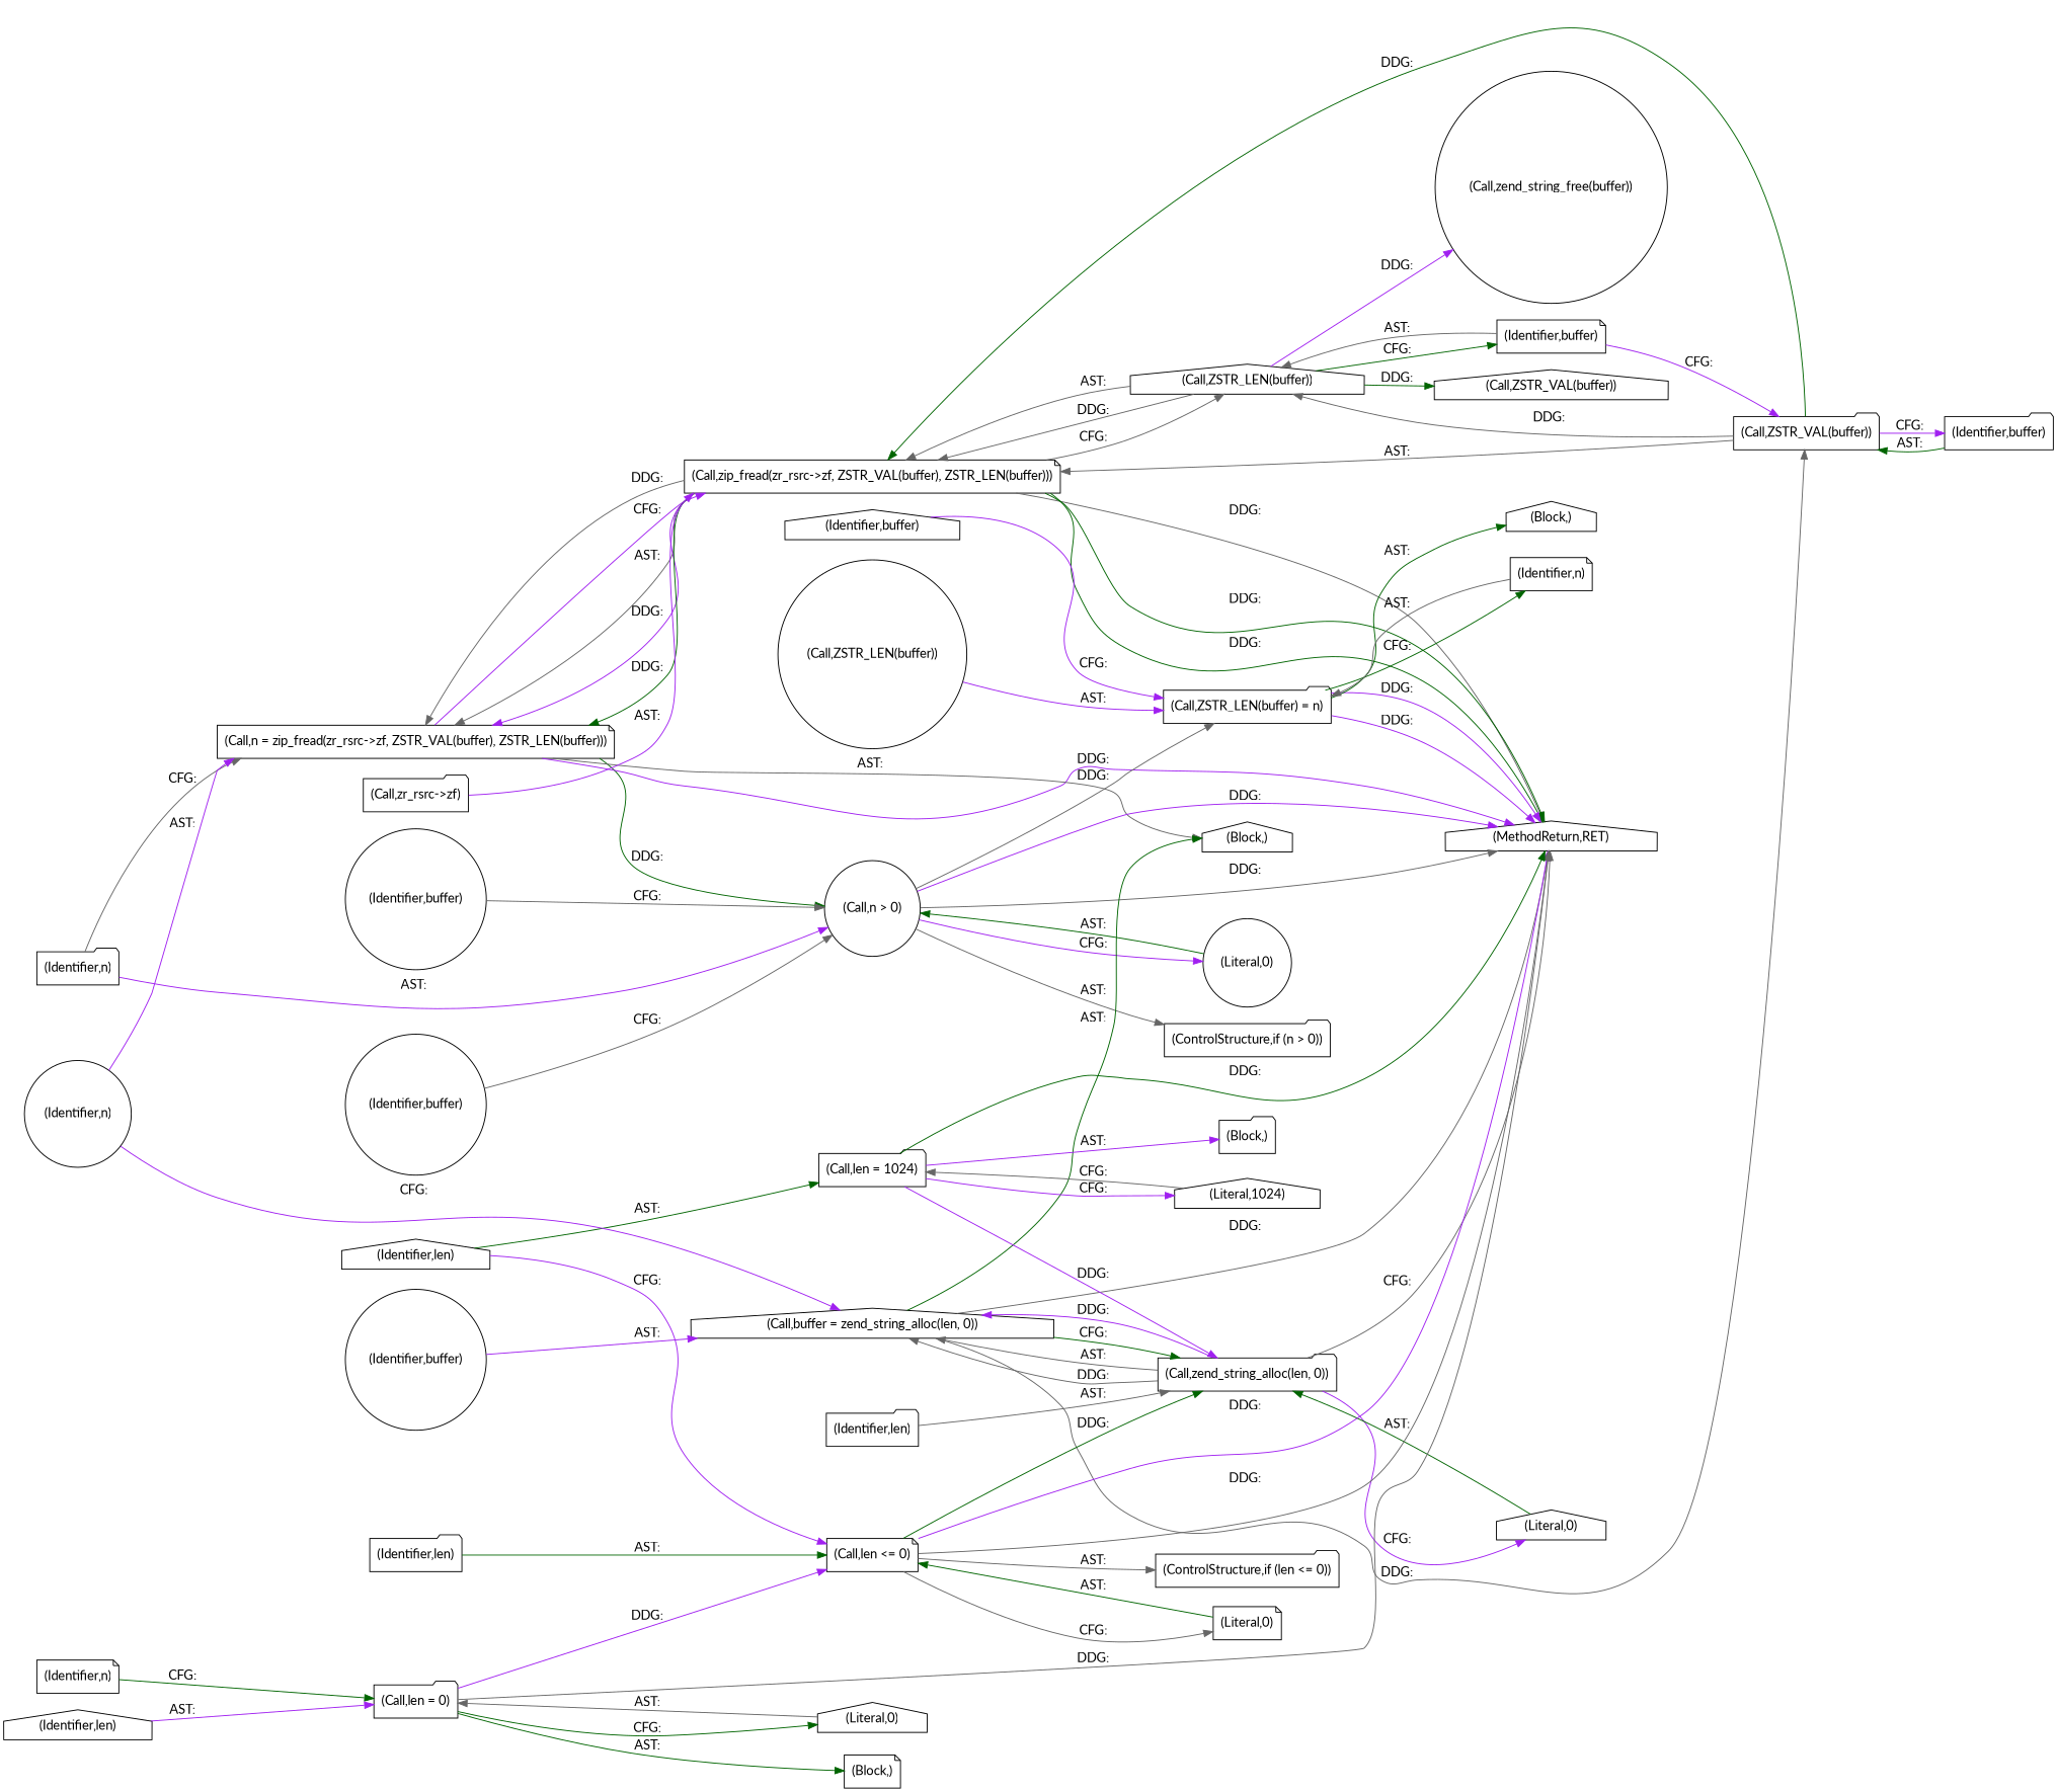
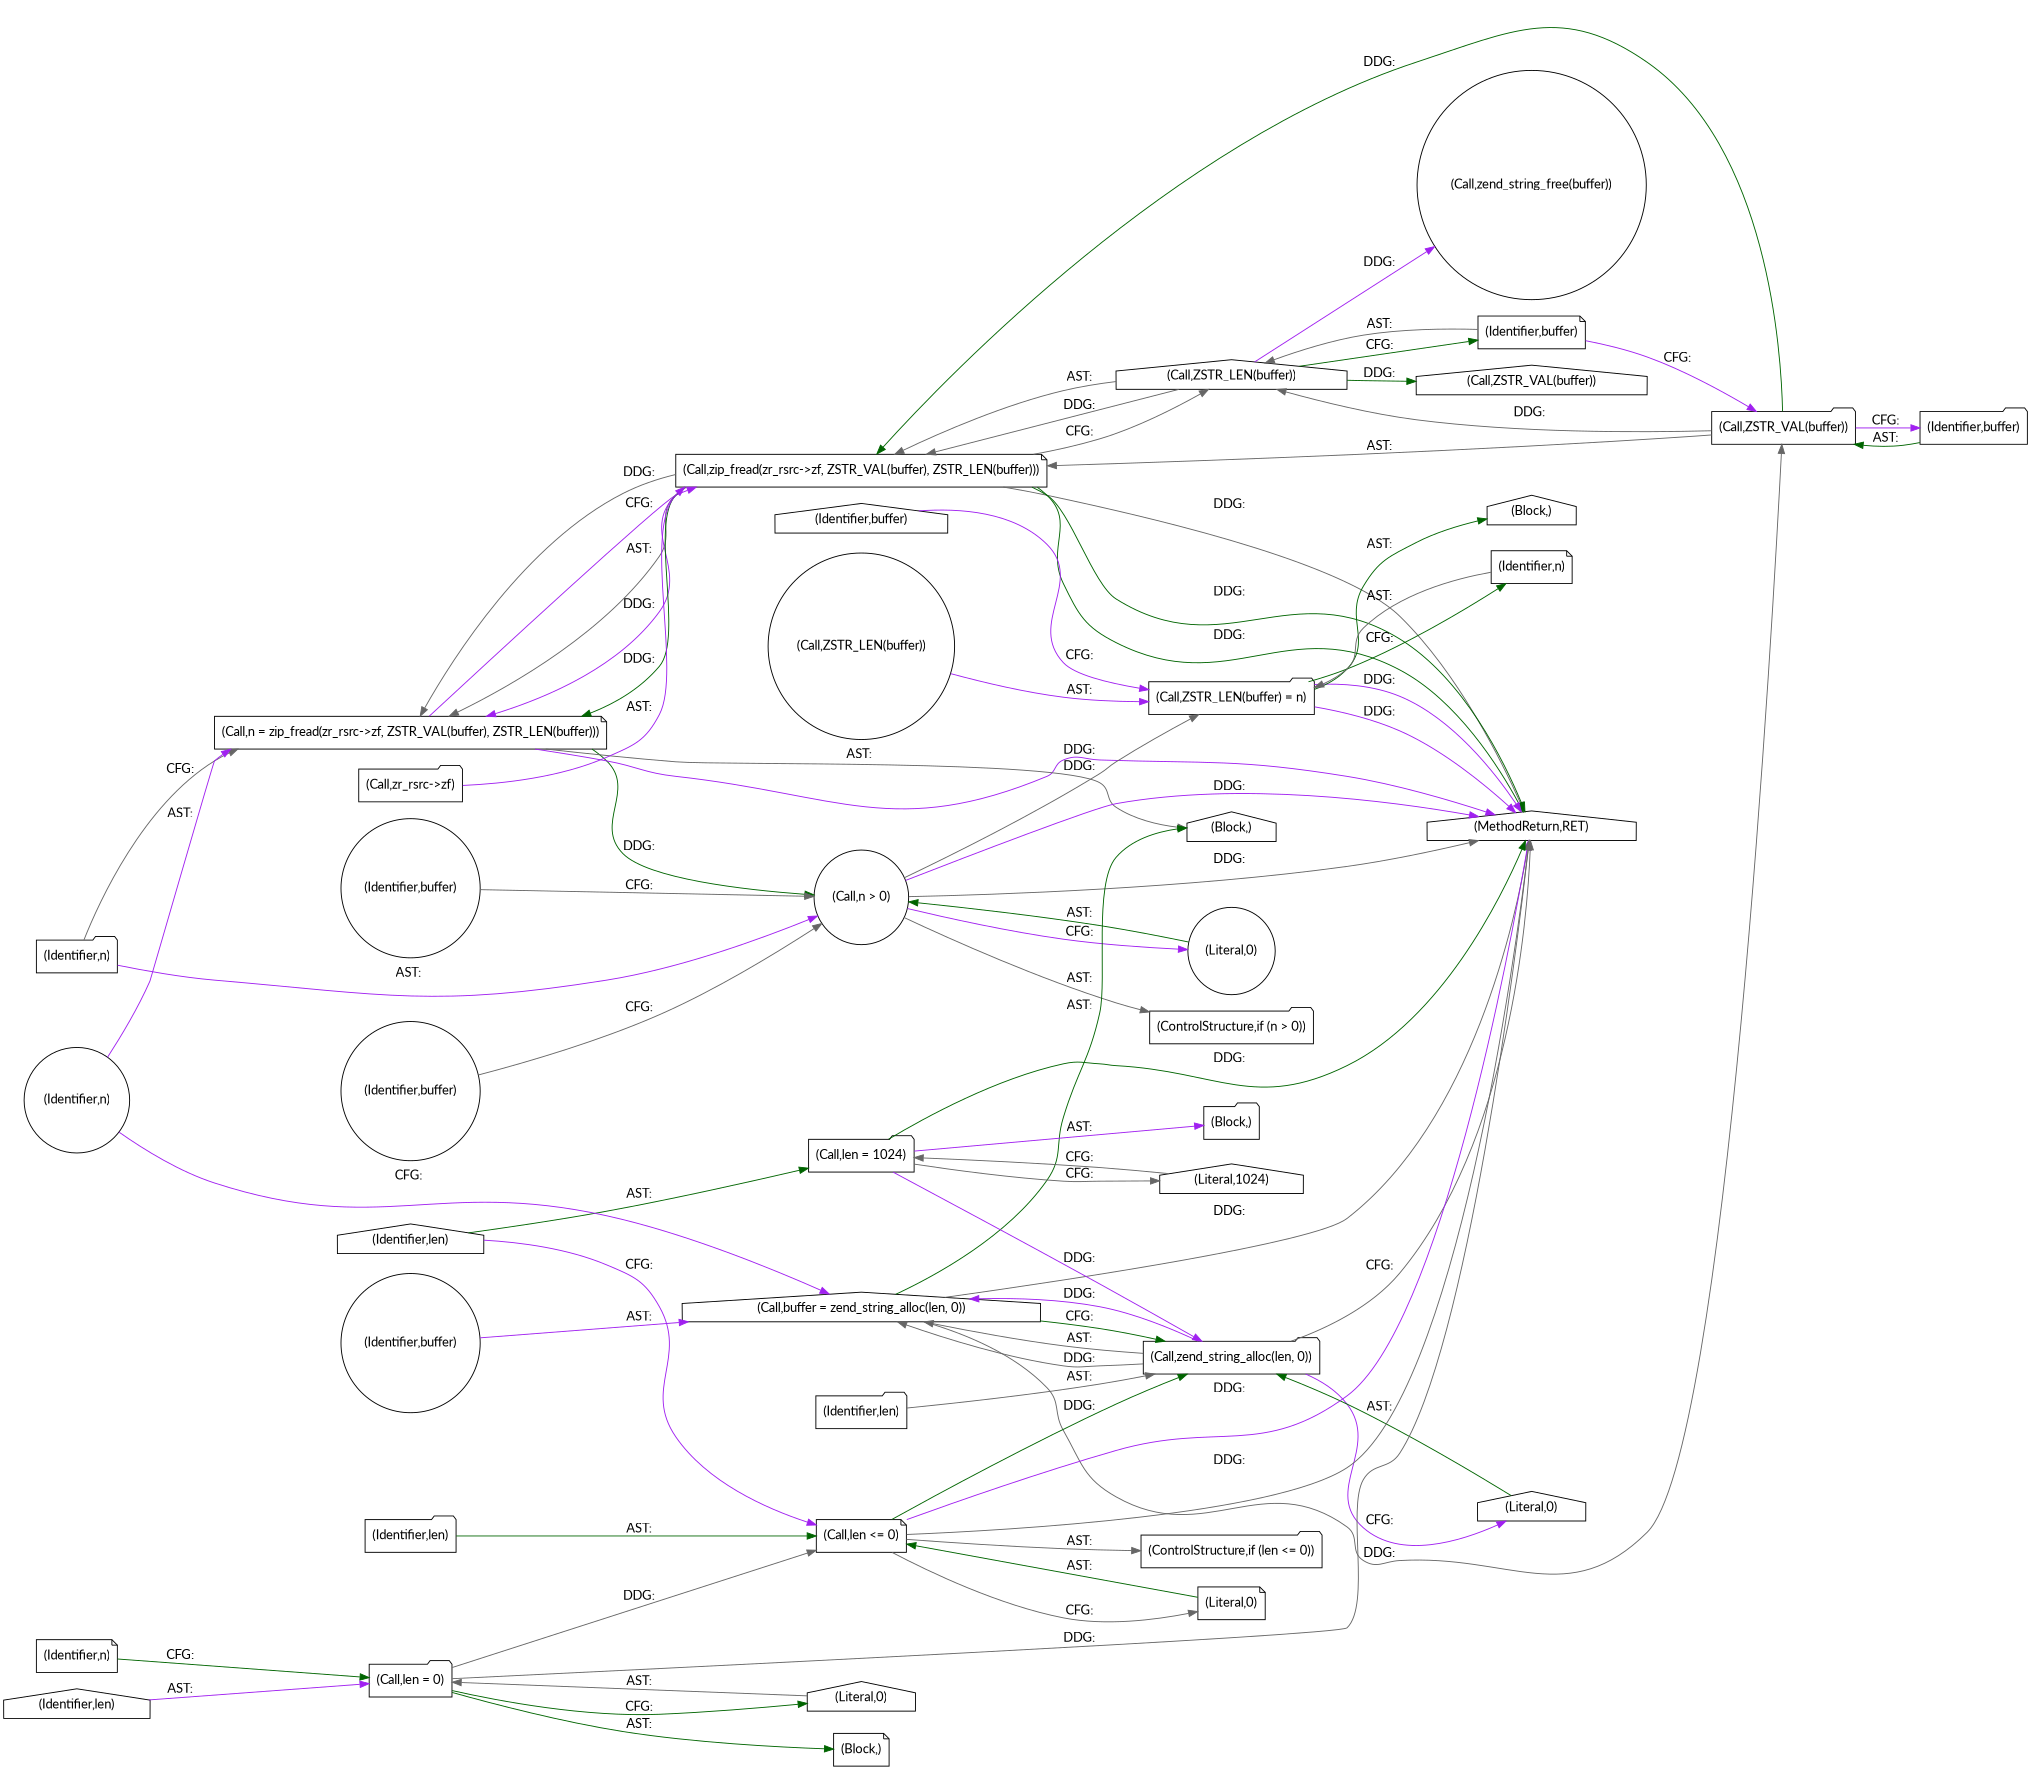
  digraph {
    fontname=Lato
    rankdir=LR
    node [fontname=Lato shape=folder]
    edge [color=gray40 fontname=Lato]
    n1 [label="(Call,n = zip_fread(zr_rsrc->zf, ZSTR_VAL(buffer), ZSTR_LEN(buffer)))" shape=note]
    n2 [label="(Call,zip_fread(zr_rsrc->zf, ZSTR_VAL(buffer), ZSTR_LEN(buffer)))" shape=note]
    n3 [label="(Call,n > 0)" shape=circle]
    n4 [label="(MethodReturn,RET)" shape=house]
    n5 [label="(Block,)" shape=house]
    n6 [label="(Call,ZSTR_LEN(buffer))" shape=house]
    n7 [label="(Call,ZSTR_LEN(buffer) = n)"]
    n8 [label="(ControlStructure,if (n > 0))"]
    n9 [label="(Literal,0)" shape=circle]
    n10 [label="(Call,zend_string_free(buffer))" shape=circle]
    n11 [label="(Call,ZSTR_VAL(buffer))" shape=house]
    n12 [label="(Identifier,buffer)" shape=note]
    n13 [label="(Call,ZSTR_VAL(buffer))"]
    n14 [label="(Identifier,buffer)"]
    n15 [label="(Call,buffer = zend_string_alloc(len, 0))" shape=house]
    n16 [label="(Call,zend_string_alloc(len, 0))"]
    n17 [label="(Literal,0)" shape=house]
    n18 [label="(Call,len <= 0)" shape=note]
    n19 [label="(ControlStructure,if (len <= 0))"]
    n20 [label="(Literal,0)" shape=note]
    n21 [label="(Call,len = 0)"]
    n22 [label="(Literal,0)" shape=house]
    n23 [label="(Block,)" shape=note]
    n24 [label="(Call,len = 1024)"]
    n25 [label="(Block,)"]
    n26 [label="(Literal,1024)" shape=house]
    n27 [label="(Block,)" shape=house]
    n28 [label="(Identifier,n)" shape=note]
    n29 [label="(Identifier,len)" shape=house]
    n30 [label="(Identifier,len)"]
    n31 [label="(Call,zr_rsrc->zf)"]
    n32 [label="(Identifier,n)"]
    n33 [label="(Identifier,buffer)" shape=circle]
    n34 [label="(Call,ZSTR_LEN(buffer))" shape=circle]
    n35 [label="(Identifier,n)" shape=circle]
    n36 [label="(Identifier,buffer)" shape=house]
    n37 [label="(Identifier,buffer)" shape=circle]
    n38 [label="(Identifier,n)" shape=note]
    n39 [label="(Identifier,len)" shape=house]
    n40 [label="(Identifier,len)"]
    n41 [label="(Identifier,buffer)" shape=circle]
    n1 -> n2 [color=purple label="CFG: "]
    n1 -> n3 [color=darkgreen label="DDG: "]
    n1 -> n4 [color=purple label="DDG: "]
    n1 -> n5 [label="AST: "]
    n2 -> n1 [label="AST: "]
    n2 -> n1 [color=purple label="DDG: "]
    n2 -> n1 [color=darkgreen label="DDG: "]
    n2 -> n1 [label="DDG: "]
    n2 -> n4 [label="DDG: "]
    n2 -> n4 [color=darkgreen label="DDG: "]
    n2 -> n4 [color=darkgreen label="DDG: "]
    n2 -> n6 [label="CFG: "]
    n3 -> n4 [color=purple label="DDG: "]
    n3 -> n4 [label="DDG: "]
    n3 -> n7 [label="DDG: "]
    n3 -> n8 [label="AST: "]
    n3 -> n9 [color=purple label="CFG: "]
    n6 -> n2 [label="AST: "]
    n6 -> n2 [label="DDG: "]
    n6 -> n10 [color=purple label="DDG: "]
    n6 -> n11 [color=darkgreen label="DDG: "]
    n6 -> n12 [color=darkgreen label="CFG: "]
    n7 -> n4 [color=purple label="DDG: "]
    n7 -> n4 [color=purple label="DDG: "]
    n7 -> n27 [color=darkgreen label="AST: "]
    n7 -> n28 [color=darkgreen label="CFG: "]
    n9 -> n3 [color=darkgreen label="AST: "]
    n12 -> n6 [label="AST: "]
    n12 -> n13 [color=purple label="CFG: "]
    n13 -> n2 [label="AST: "]
    n13 -> n2 [color=darkgreen label="DDG: "]
    n13 -> n6 [label="DDG: "]
    n13 -> n14 [color=purple label="CFG: "]
    n14 -> n13 [color=darkgreen label="AST: "]
    n15 -> n4 [label="DDG: "]
    n15 -> n5 [color=darkgreen label="AST: "]
    n15 -> n13 [label="DDG: "]
    n15 -> n16 [color=darkgreen label="CFG: "]
    n16 -> n4 [label="CFG: "]
    n16 -> n15 [label="AST: "]
    n16 -> n15 [label="DDG: "]
    n16 -> n15 [color=purple label="DDG: "]
    n16 -> n17 [color=purple label="CFG: "]
    n17 -> n16 [color=darkgreen label="AST: "]
    n18 -> n4 [color=purple label="DDG: "]
    n18 -> n4 [label="DDG: "]
    n18 -> n16 [color=darkgreen label="DDG: "]
    n18 -> n19 [label="AST: "]
    n18 -> n20 [label="CFG: "]
    n20 -> n18 [color=darkgreen label="AST: "]
    n21 -> n4 [label="DDG: "]
-   n21 -> n18 [color=purple label="DDG: "]
+   n21 -> n18 [label="DDG: "]
    n21 -> n22 [color=darkgreen label="CFG: "]
    n21 -> n23 [color=darkgreen label="AST: "]
    n22 -> n21 [label="AST: "]
    n24 -> n4 [color=darkgreen label="DDG: "]
    n24 -> n16 [color=purple label="DDG: "]
    n24 -> n25 [color=purple label="AST: "]
-   n24 -> n26 [color=purple label="CFG: "]
+   n24 -> n26 [label="CFG: "]
    n26 -> n24 [label="CFG: "]
    n28 -> n7 [label="AST: "]
    n29 -> n18 [color=purple label="CFG: "]
    n29 -> n24 [color=darkgreen label="AST: "]
    n30 -> n18 [color=darkgreen label="AST: "]
    n31 -> n2 [color=purple label="AST: "]
    n32 -> n1 [label="CFG: "]
    n32 -> n3 [color=purple label="AST: "]
    n33 -> n3 [label="CFG: "]
    n34 -> n7 [color=purple label="AST: "]
    n35 -> n1 [color=purple label="AST: "]
    n35 -> n15 [color=purple label="CFG: "]
    n36 -> n7 [color=purple label="CFG: "]
    n37 -> n3 [label="CFG: "]
    n38 -> n21 [color=darkgreen label="CFG: "]
    n39 -> n21 [color=purple label="AST: "]
    n40 -> n16 [label="AST: "]
    n41 -> n15 [color=purple label="AST: "]
  }
